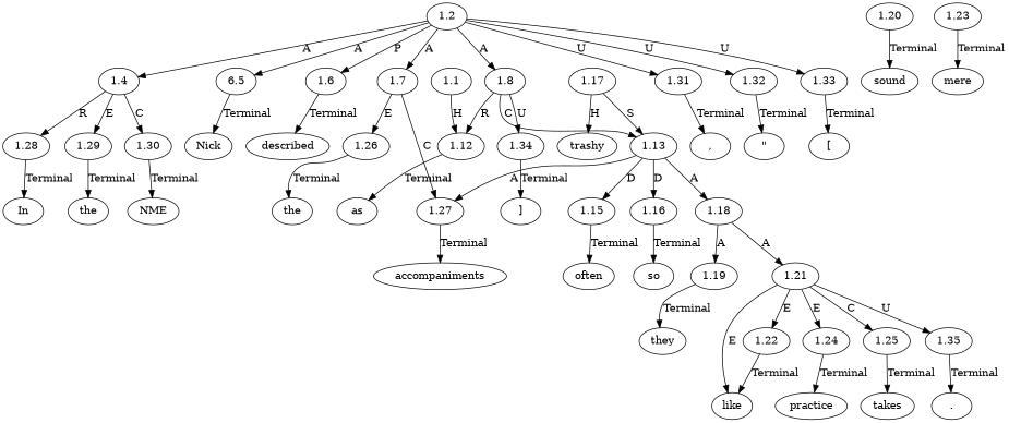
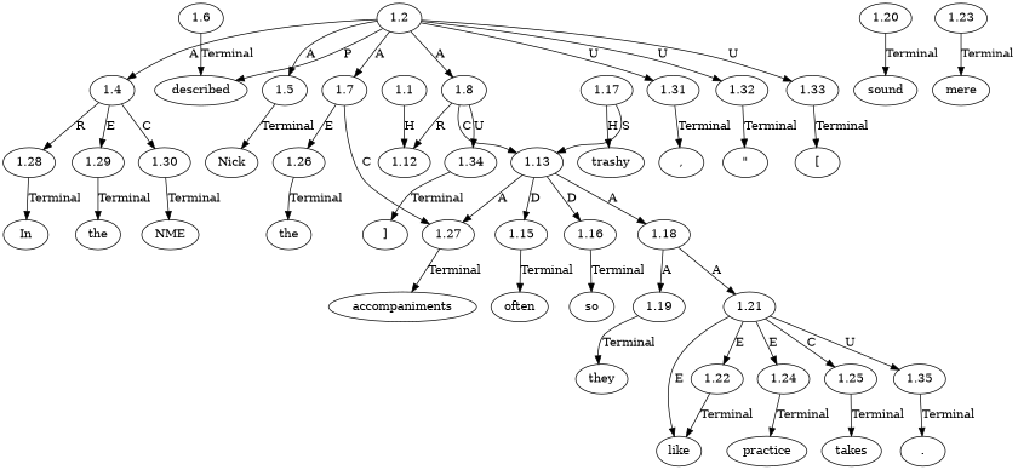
  digraph {
    node [ordering=out]
    edge [ordering=out]
    n1 [label=In]
    n2 [label=accompaniments]
    n3 [label="["]
-   n4 [label=as]
    n5 [label="]"]
    n6 [label=often]
    n7 [label=so]
    n8 [label=trashy]
    n9 [label=they]
    n10 [label=sound]
    n11 [label=like]
    n12 [label=the]
    n13 [label=mere]
    n14 [label=practice]
    n15 [label=takes]
    n16 [label="."]
    n17 [label=NME]
    n18 [label=","]
    n19 [label=Nick]
    n20 [label=described]
    n21 [label="\""]
    n22 [label=the]
    n23 [label=1.1]
    n24 [label=1.12]
    n25 [label=1.2]
    n26 [label=1.4]
-   n27 [label=6.5]
+   n27 [label=1.5]
    n28 [label=1.6]
    n29 [label=1.7]
    n30 [label=1.8]
    n31 [label=1.31]
    n32 [label=1.32]
    n33 [label=1.33]
    n34 [label=1.28]
    n35 [label=1.29]
    n36 [label=1.30]
    n37 [label=1.26]
    n38 [label=1.27]
    n39 [label=1.13]
    n40 [label=1.34]
    n41 [label=1.15]
    n42 [label=1.16]
    n43 [label=1.18]
    n44 [label=1.17]
    n45 [label=1.19]
    n46 [label=1.21]
    n47 [label=1.20]
    n48 [label=1.22]
    n49 [label=1.24]
    n50 [label=1.25]
    n51 [label=1.35]
    n52 [label=1.23]
    n23 -> n24 [label=H]
-   n24 -> n4 [label=Terminal]
    n25 -> n26 [label=A]
    n25 -> n27 [label=A]
-   n25 -> n28 [label=P]
+   n25 -> n20 [label=P]
    n25 -> n29 [label=A]
    n25 -> n30 [label=A]
    n25 -> n31 [label=U]
    n25 -> n32 [label=U]
    n25 -> n33 [label=U]
    n26 -> n34 [label=R]
    n26 -> n35 [label=E]
    n26 -> n36 [label=C]
    n27 -> n19 [label=Terminal]
    n28 -> n20 [label=Terminal]
    n29 -> n37 [label=E]
    n29 -> n38 [label=C]
    n30 -> n24 [label=R]
    n30 -> n39 [label=C]
    n30 -> n40 [label=U]
    n31 -> n18 [label=Terminal]
    n32 -> n21 [label=Terminal]
    n33 -> n3 [label=Terminal]
    n34 -> n1 [label=Terminal]
    n35 -> n12 [label=Terminal]
    n36 -> n17 [label=Terminal]
    n37 -> n22 [label=Terminal]
    n38 -> n2 [label=Terminal]
    n39 -> n38 [label=A]
    n39 -> n41 [label=D]
    n39 -> n42 [label=D]
    n39 -> n43 [label=A]
    n40 -> n5 [label=Terminal]
    n41 -> n6 [label=Terminal]
    n42 -> n7 [label=Terminal]
    n43 -> n45 [label=A]
    n43 -> n46 [label=A]
    n44 -> n8 [label=H]
    n44 -> n39 [label=S]
    n45 -> n9 [label=Terminal]
    n46 -> n11 [label=E]
    n46 -> n48 [label=E]
    n46 -> n49 [label=E]
    n46 -> n50 [label=C]
    n46 -> n51 [label=U]
    n47 -> n10 [label=Terminal]
    n48 -> n11 [label=Terminal]
    n49 -> n14 [label=Terminal]
    n50 -> n15 [label=Terminal]
    n51 -> n16 [label=Terminal]
    n52 -> n13 [label=Terminal]
  }
